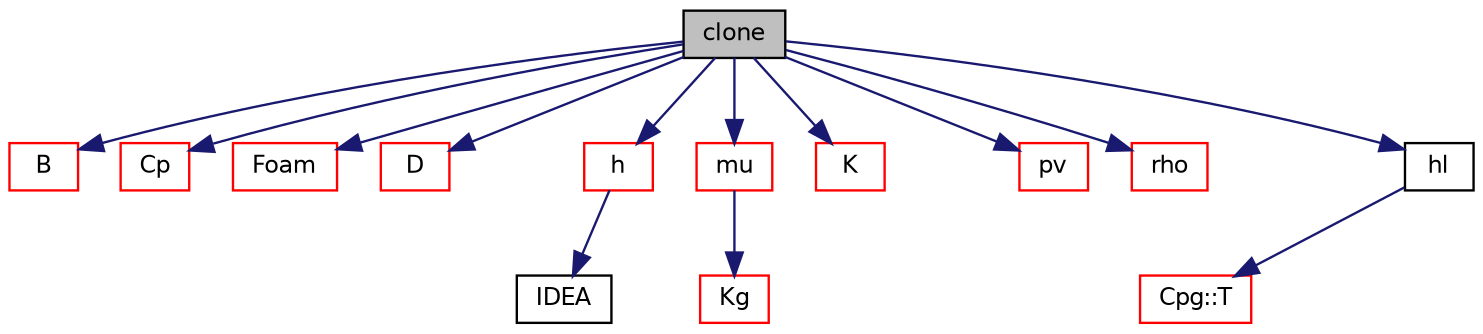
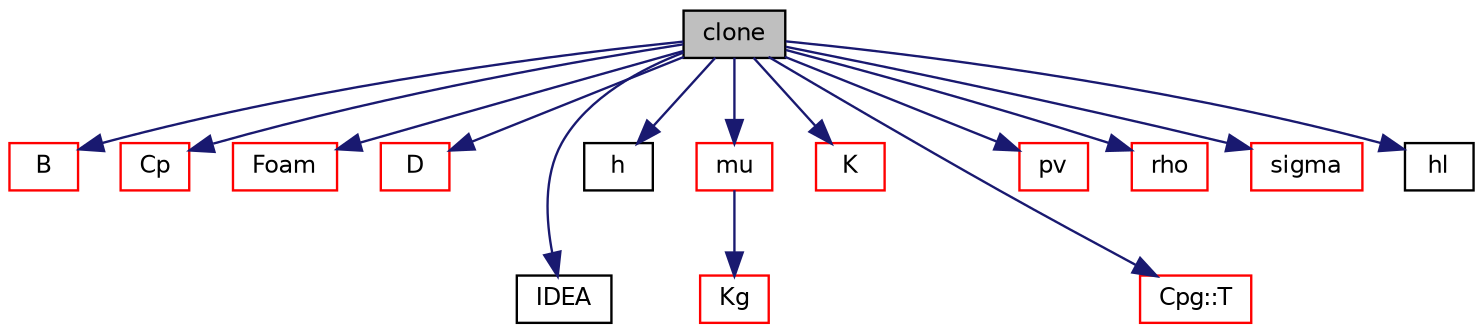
  digraph {
    rankdir=TB
    node [color=red fontname=Helvetica fontsize=10 shape=record]
    edge [color=midnightblue fontname=Helvetica fontsize=10 labelfontname=Helvetica labelfontsize=10 style=solid]
    n1 [color=black fillcolor=grey75 fontcolor=black height=0.2 label=clone style=filled width=0.4]
    n2 [height=0.2 label=B width=0.4]
    n3 [height=0.2 label=Cp width=0.4]
    n4 [height=0.2 label=Foam width=0.4]
    n5 [height=0.2 label=D width=0.4]
-   n6 [height=0.2 label=h width=0.4]
+   n6 [color=black height=0.2 label=h width=0.4]
    n7 [color=black height=0.2 label=hl width=0.4]
    n8 [color=black height=0.2 label=IDEA width=0.4]
    n9 [height=0.2 label=K width=0.4]
    n10 [height=0.2 label=mu width=0.4]
    n11 [height=0.2 label=pv width=0.4]
    n12 [height=0.2 label=rho width=0.4]
+   n13 [height=0.2 label=sigma width=0.4]
    n14 [height=0.2 label="Cpg::T" width=0.4]
    n15 [height=0.2 label=Kg width=0.4]
    n1 -> n2
    n1 -> n3
    n1 -> n4
    n1 -> n5
    n1 -> n6
    n1 -> n7
-   n6 -> n8
+   n1 -> n8
    n1 -> n9
    n1 -> n10
    n1 -> n11
    n1 -> n12
-   n7 -> n14
+   n1 -> n13
+   n1 -> n14
    n10 -> n15
  }
